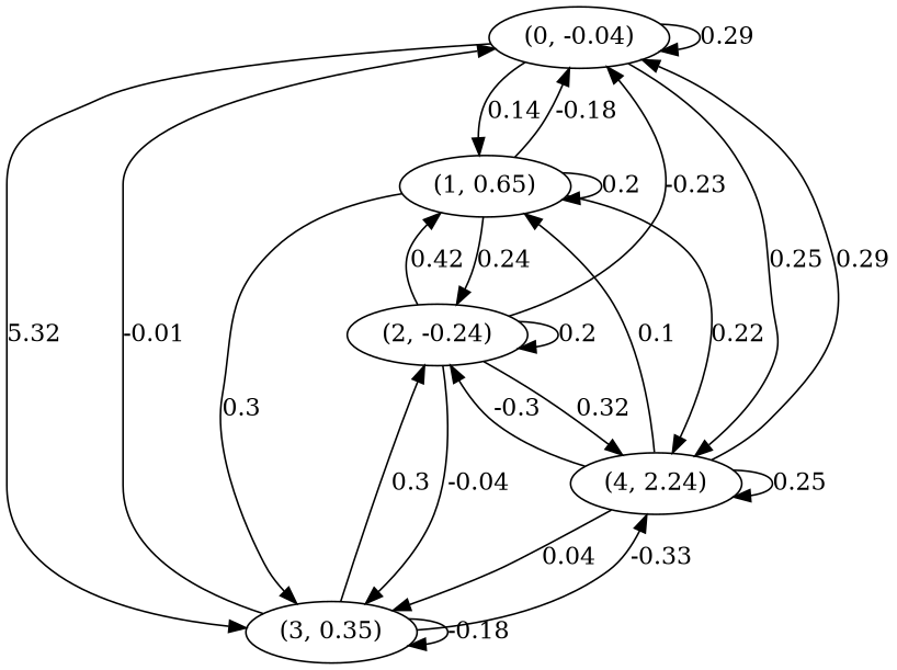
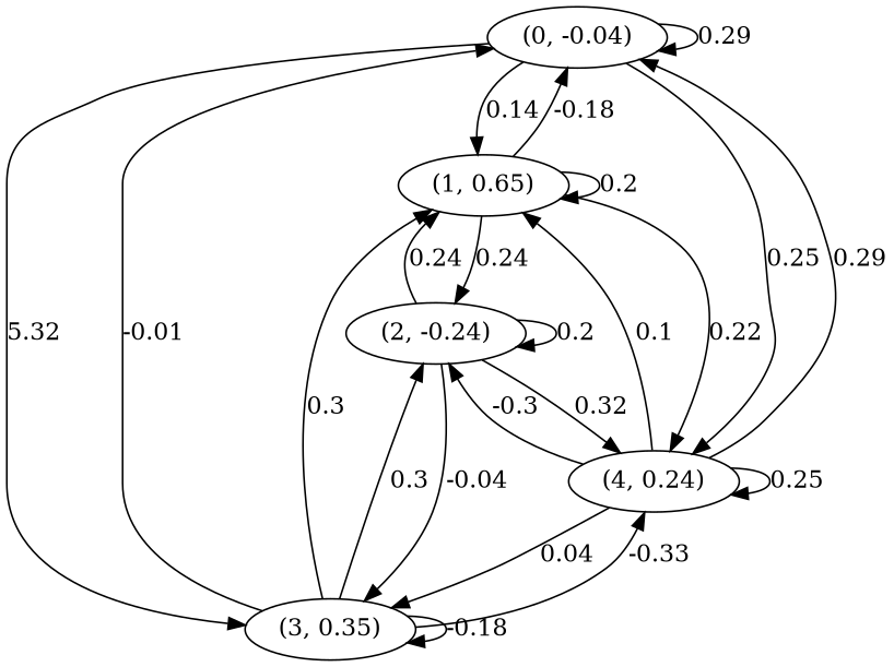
  digraph {
    n1 [label="(0, -0.04)"]
    n2 [label="(1, 0.65)"]
    n3 [label="(3, 0.35)"]
-   n4 [label="(4, 2.24)"]
+   n4 [label="(4, 0.24)"]
    n5 [label="(2, -0.24)"]
    n1 -> n1 [label=0.29]
    n1 -> n2 [label=0.14]
    n1 -> n3 [label=5.32]
    n1 -> n4 [label=0.25]
    n2 -> n1 [label=-0.18]
    n2 -> n2 [label=0.2]
-   n2 -> n3 [label=0.3]
+   n3 -> n2 [label=0.3]
    n2 -> n4 [label=0.22]
    n2 -> n5 [label=0.24]
    n3 -> n1 [label=-0.01]
    n3 -> n3 [label=-0.18]
    n3 -> n4 [label=-0.33]
    n3 -> n5 [label=0.3]
    n4 -> n1 [label=0.29]
    n4 -> n2 [label=0.1]
    n4 -> n3 [label=0.04]
    n4 -> n4 [label=0.25]
    n4 -> n5 [label=-0.3]
-   n5 -> n1 [label=-0.23]
-   n5 -> n2 [label=0.42]
+   n5 -> n2 [label=0.24]
    n5 -> n3 [label=-0.04]
    n5 -> n4 [label=0.32]
    n5 -> n5 [label=0.2]
  }
